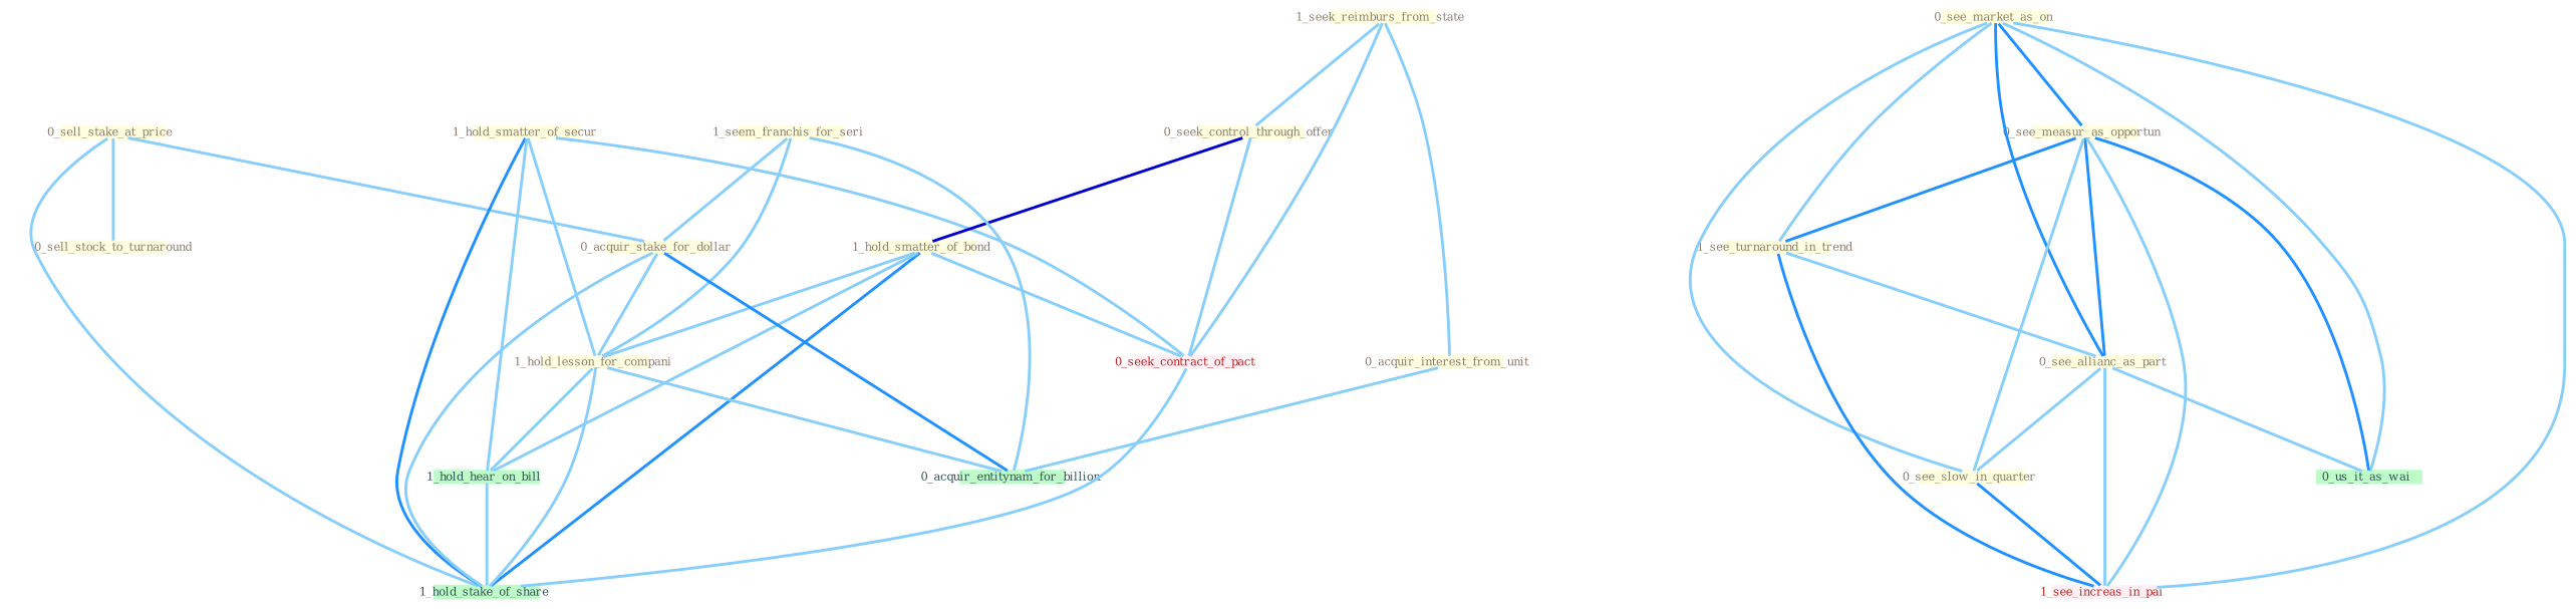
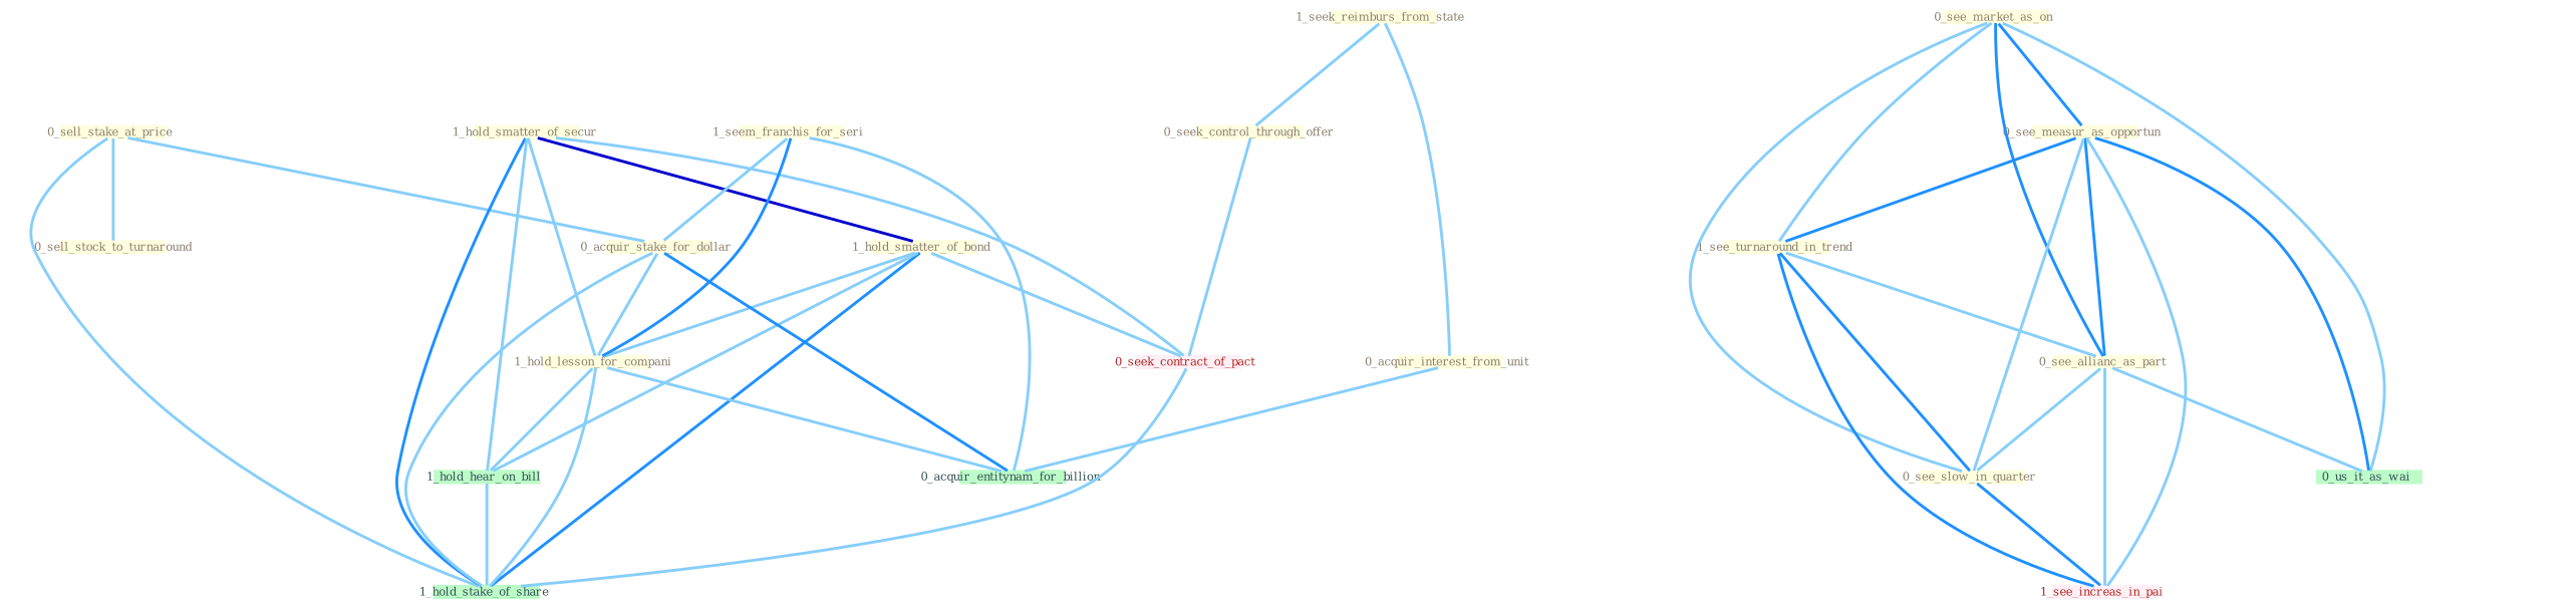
  graph {
    node [color="#ffffe0" fixedsize=true fontcolor="#8b7d6b" fontsize=4 shape=polygon style=filled]
    edge [color="#87cefa" w=1]
    "0_sell_stake_at_price " [height=.06 width=.5]
    "1_seek_reimburs_from_state " [height=.06 width=.5]
    "0_see_market_as_on " [height=.06 width=.5]
    "1_hold_smatter_of_secur " [height=.06 width=.5]
    "0_acquir_interest_from_unit " [height=.06 width=.5]
    "0_see_measur_as_opportun " [height=.06 width=.5]
    "1_hold_smatter_of_bond " [height=.06 width=.5]
    "0_seek_control_through_offer " [height=.06 width=.5]
    "1_see_turnaround_in_trend " [height=.06 width=.5]
    n10 [height=.06 label="0_sell_stock_to_turnaround" width=.5]
    "0_see_allianc_as_part " [height=.06 width=.5]
    "0_see_slow_in_quarter " [height=.06 width=.5]
    "1_seem_franchis_for_seri " [height=.06 width=.5]
    "0_acquir_stake_for_dollar " [height=.06 width=.5]
    "1_hold_lesson_for_compani " [height=.06 width=.5]
    "0_seek_contract_of_pact " [color="#fff0f5" fontcolor="#b22222" height=.06 width=.5]
    "1_see_increas_in_pai " [color="#fff0f5" fontcolor="#b22222" height=.06 width=.5]
    "1_hold_stake_of_share " [color="#BDFCC9" fontcolor="#2f4f4f" height=.06 width=.5]
    "0_us_it_as_wai " [color="#BDFCC9" fontcolor="#2f4f4f" height=.06 width=.5]
    "1_hold_hear_on_bill " [color="#BDFCC9" fontcolor="#2f4f4f" height=.06 width=.5]
    "0_acquir_entitynam_for_billion " [color="#BDFCC9" fontcolor="#2f4f4f" height=.06 width=.5]
    subgraph sub_1 {
      "0_sell_stake_at_price "
      "1_seek_reimburs_from_state "
      "0_see_market_as_on "
      "1_hold_smatter_of_secur "
      "0_acquir_interest_from_unit "
      "0_see_measur_as_opportun "
      "1_hold_smatter_of_bond "
      "0_seek_control_through_offer "
      "1_see_turnaround_in_trend "
      n10
      "0_see_allianc_as_part "
      "0_see_slow_in_quarter "
      "1_seem_franchis_for_seri "
      "0_acquir_stake_for_dollar "
      "1_hold_lesson_for_compani "
    }
    subgraph sub_2 {
      "0_seek_contract_of_pact "
      "1_see_increas_in_pai "
    }
    "0_sell_stake_at_price " -- n10
    "0_sell_stake_at_price " -- "0_acquir_stake_for_dollar "
    "0_sell_stake_at_price " -- "1_hold_stake_of_share "
    "1_seek_reimburs_from_state " -- "0_acquir_interest_from_unit "
    "1_seek_reimburs_from_state " -- "0_seek_control_through_offer "
-   "1_seek_reimburs_from_state " -- "0_seek_contract_of_pact "
    "0_see_market_as_on " -- "0_see_measur_as_opportun " [color="#1e90ff" w=2]
    "0_see_market_as_on " -- "1_see_turnaround_in_trend "
    "0_see_market_as_on " -- "0_see_allianc_as_part " [color="#1e90ff" w=2]
    "0_see_market_as_on " -- "0_see_slow_in_quarter "
-   "0_see_market_as_on " -- "1_see_increas_in_pai "
    "0_see_market_as_on " -- "0_us_it_as_wai "
-   "0_seek_control_through_offer " -- "1_hold_smatter_of_bond " [color="#0000cd" w=3]
+   "1_hold_smatter_of_secur " -- "1_hold_smatter_of_bond " [color="#0000cd" w=3]
    "1_hold_smatter_of_secur " -- "1_hold_lesson_for_compani "
    "1_hold_smatter_of_secur " -- "0_seek_contract_of_pact "
    "1_hold_smatter_of_secur " -- "1_hold_stake_of_share " [color="#1e90ff" w=2]
    "1_hold_smatter_of_secur " -- "1_hold_hear_on_bill "
    "0_acquir_interest_from_unit " -- "0_acquir_entitynam_for_billion "
    "0_see_measur_as_opportun " -- "1_see_turnaround_in_trend " [color="#1e90ff"]
    "0_see_measur_as_opportun " -- "0_see_allianc_as_part " [color="#1e90ff" w=2]
    "0_see_measur_as_opportun " -- "0_see_slow_in_quarter "
    "0_see_measur_as_opportun " -- "1_see_increas_in_pai "
    "0_see_measur_as_opportun " -- "0_us_it_as_wai " [color="#1e90ff"]
    "1_hold_smatter_of_bond " -- "1_hold_lesson_for_compani "
    "1_hold_smatter_of_bond " -- "0_seek_contract_of_pact "
    "1_hold_smatter_of_bond " -- "1_hold_stake_of_share " [color="#1e90ff" w=2]
    "1_hold_smatter_of_bond " -- "1_hold_hear_on_bill "
    "0_seek_control_through_offer " -- "0_seek_contract_of_pact "
    "1_see_turnaround_in_trend " -- "0_see_allianc_as_part "
+   "1_see_turnaround_in_trend " -- "0_see_slow_in_quarter " [color="#1e90ff" w=2]
    "1_see_turnaround_in_trend " -- "1_see_increas_in_pai " [color="#1e90ff" w=2]
    "0_see_allianc_as_part " -- "0_see_slow_in_quarter "
    "0_see_allianc_as_part " -- "1_see_increas_in_pai "
    "0_see_allianc_as_part " -- "0_us_it_as_wai "
    "0_see_slow_in_quarter " -- "1_see_increas_in_pai " [color="#1e90ff" w=2]
    "1_seem_franchis_for_seri " -- "0_acquir_stake_for_dollar "
-   "1_seem_franchis_for_seri " -- "1_hold_lesson_for_compani "
+   "1_seem_franchis_for_seri " -- "1_hold_lesson_for_compani " [color="#1e90ff"]
    "1_seem_franchis_for_seri " -- "0_acquir_entitynam_for_billion "
    "0_acquir_stake_for_dollar " -- "1_hold_lesson_for_compani "
    "0_acquir_stake_for_dollar " -- "1_hold_stake_of_share "
    "0_acquir_stake_for_dollar " -- "0_acquir_entitynam_for_billion " [color="#1e90ff" w=2]
    "1_hold_lesson_for_compani " -- "1_hold_stake_of_share "
    "1_hold_lesson_for_compani " -- "1_hold_hear_on_bill "
    "1_hold_lesson_for_compani " -- "0_acquir_entitynam_for_billion "
    "0_seek_contract_of_pact " -- "1_hold_stake_of_share "
    "1_hold_hear_on_bill " -- "1_hold_stake_of_share "
  }
